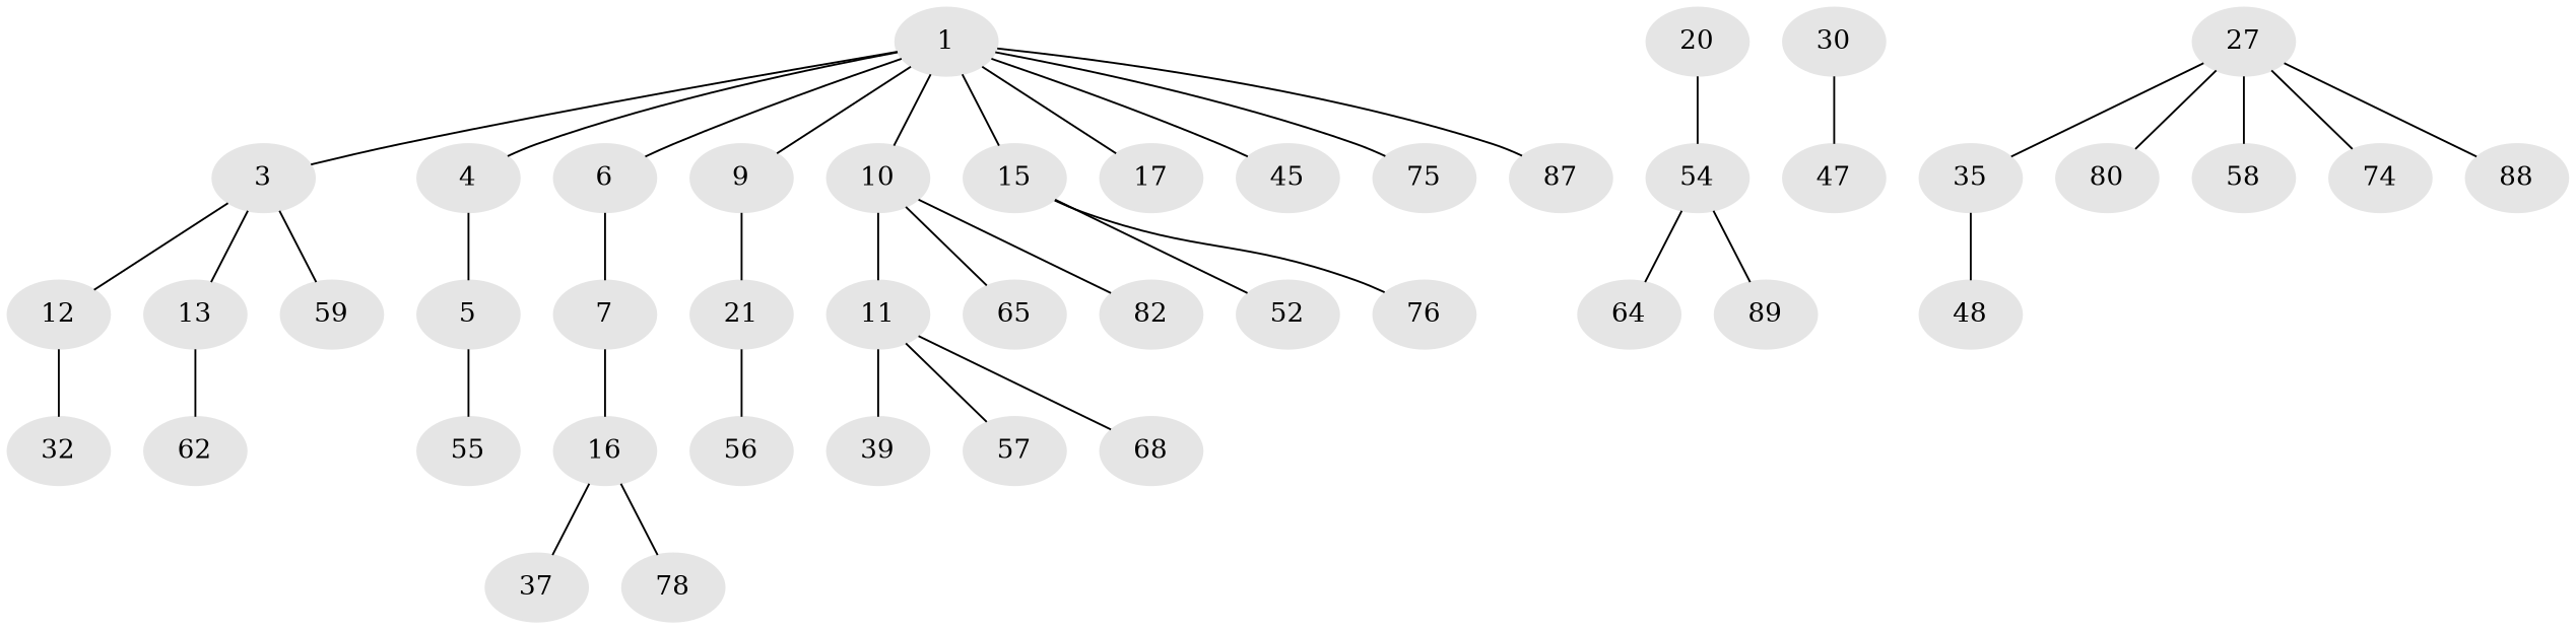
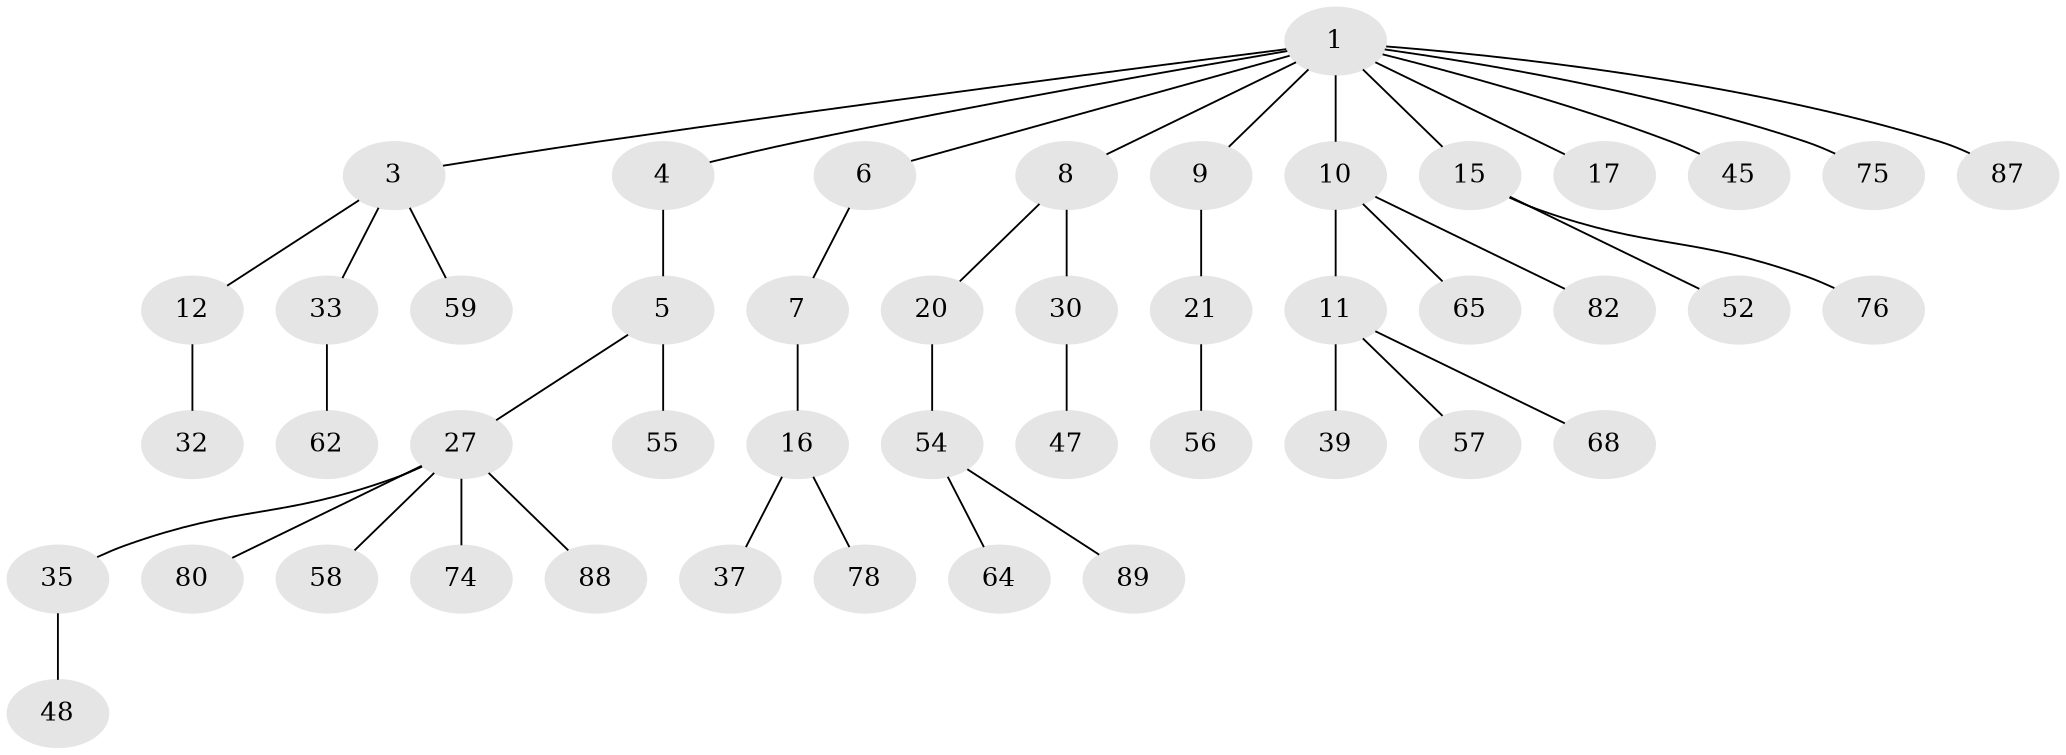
  graph {
    node [color=gray90 style=filled]
    1 [super="+2"]
    3 [super="+66+53"]
    4 [super="+23"]
    6 [super="+51+18+38"]
+   8 [super="+60"]
    9 [super="+79"]
    10 [super="+22"]
    15 [super="+24+72+96"]
    17 [super="+25"]
    45
    75
    87
    12 [super="+91+31"]
-   13 [super="+29"]
+   13 [super="+29" label=33]
    59
    5 [super="+19+14+41"]
    7
    n18 [label=20 super="+28+67"]
    30
    21 [super="+69+81"]
    11 [super="+20"]
    65
    82
    52
    76
    32
    62 [super="+85"]
    27 [super="+46+71+33"]
    55 [super="+70"]
    35 [super="+42"]
    n31 [label=80 super="+83+86"]
    58
    74
    88
    16 [super="+34+73"]
    37
    78 [super="+80"]
    54
    47
    56 [super="+63"]
    39
    57 [super="+61"]
    68
    64
    89
    48 [super="+90"]
    1 -- 3
    1 -- 4
    1 -- 6
+   1 -- 8
    1 -- 9
    1 -- 10
    1 -- 15
    1 -- 17
    1 -- 45
    1 -- 75
    1 -- 87
    3 -- 12
    3 -- 13
    3 -- 59
    4 -- 5
    6 -- 7
+   8 -- n18
+   8 -- 30
    9 -- 21
    10 -- 11
    10 -- 65
    10 -- 82
    15 -- 52
    15 -- 76
    12 -- 32
    13 -- 62
+   5 -- 27
    5 -- 55
    7 -- 16
    n18 -- 54
    30 -- 47
    21 -- 56
    11 -- 39
    11 -- 57
    11 -- 68
    27 -- 35
    27 -- n31
    27 -- 58
    27 -- 74
    27 -- 88
    35 -- 48
    16 -- 37
    16 -- 78
    54 -- 64
    54 -- 89
  }
